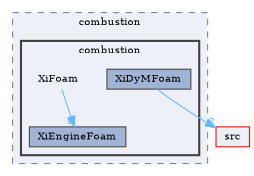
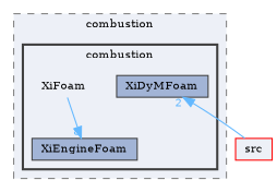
  digraph {
    compound=true
    fontname="DejaVu Serif"
    node [fontname="DejaVu Serif" fontsize=10 shape=box color=grey25 fillcolor="#a2b4d6" style=filled]
    edge [color=steelblue1 fontcolor=steelblue1 fontname="DejaVu Serif" fontsize=10 labeldistance=1.5 labelfontname=Helvetica labelfontsize=10]
    n1 [height=0.2 label=XiFoam shape=plaintext width=0.4 color="" fillcolor="" style=""]
    n2 [height=0.2 label=XiDyMFoam width=0.4]
    n3 [height=0.2 label=XiEngineFoam width=0.4]
    n4 [color=red fillcolor="#edf0f7" height=0.2 label=src width=0.4]
    subgraph cluster_1 {
      bgcolor="#edf0f7"
      fontsize=10
      label=combustion
      pencolor=grey50
      style="filled,dashed"
      subgraph cluster_2 {
        bgcolor="#edf0f7"
        fontsize=10
        label=combustion
        pencolor=grey25
        style="filled,bold"
        n1
        n2
        n3
      }
    }
    n1 -> n3 [headlabel=8]
-   n2 -> n4 [headlabel=2]
+   n4 -> n2 [headlabel=2]
  }
